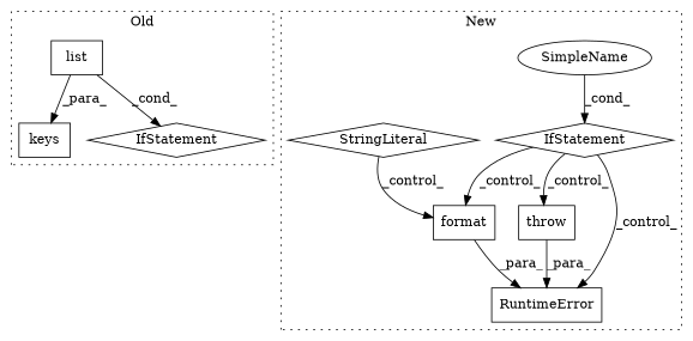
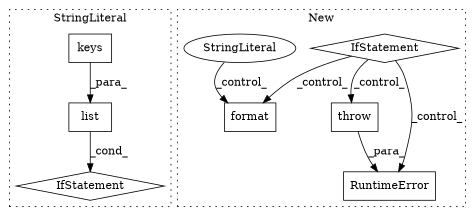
  digraph {
    node [a=32 l=6 shape=box]
    n1 [label=keys s=1436]
    n2 [l="5,1" label=list s="1413,1442"]
    n3 [a=25 l="8,2" label=IfStatement s="1393,1443" shape=diamond]
    n4 [l="13,1" label=RuntimeError s="1578,1687"]
    n5 [a=53 label=throw s=1572]
    n6 [a=25 l="8,2" label=IfStatement s="1529,1562" shape=diamond]
-   n7 [a=42 label=SimpleName shape=ellipse l=""]
    n8 [l="7,1" label=format s="1661,1686"]
-   n9 [a=45 l=69 label=StringLiteral s=1591 shape=diamond]
+   n9 [a=45 l=69 label=StringLiteral s=1591 shape=ellipse]
    subgraph cluster_1 {
-     label=Old
+     label=StringLiteral
      style=dotted
      n1
      n2
      n3
    }
    subgraph cluster_2 {
      label=New
      style=dotted
      n4
      n5
      n6
-     n7
      n8
      n9
    }
-   n2 -> n1 [label=_para_]
+   n1 -> n2 [label=_para_]
    n2 -> n3 [label=_cond_]
    n5 -> n4 [label=_para_]
    n6 -> n4 [label=_control_]
    n6 -> n5 [label=_control_]
    n6 -> n8 [label=_control_]
-   n7 -> n6 [label=_cond_]
-   n8 -> n4 [label=_para_]
    n9 -> n8 [label=_control_]
  }
